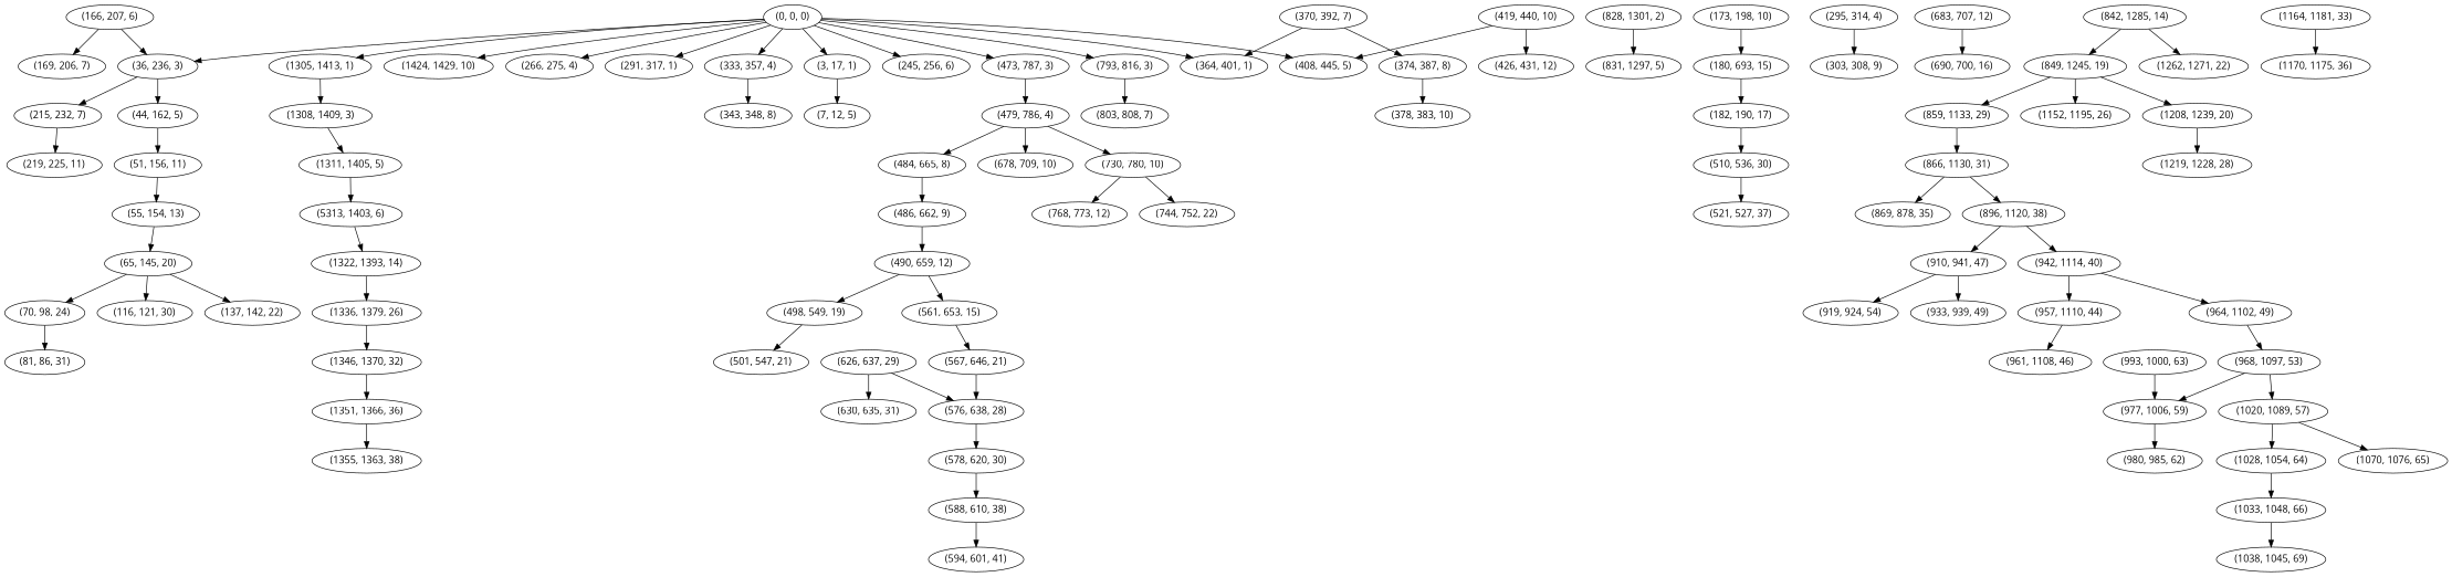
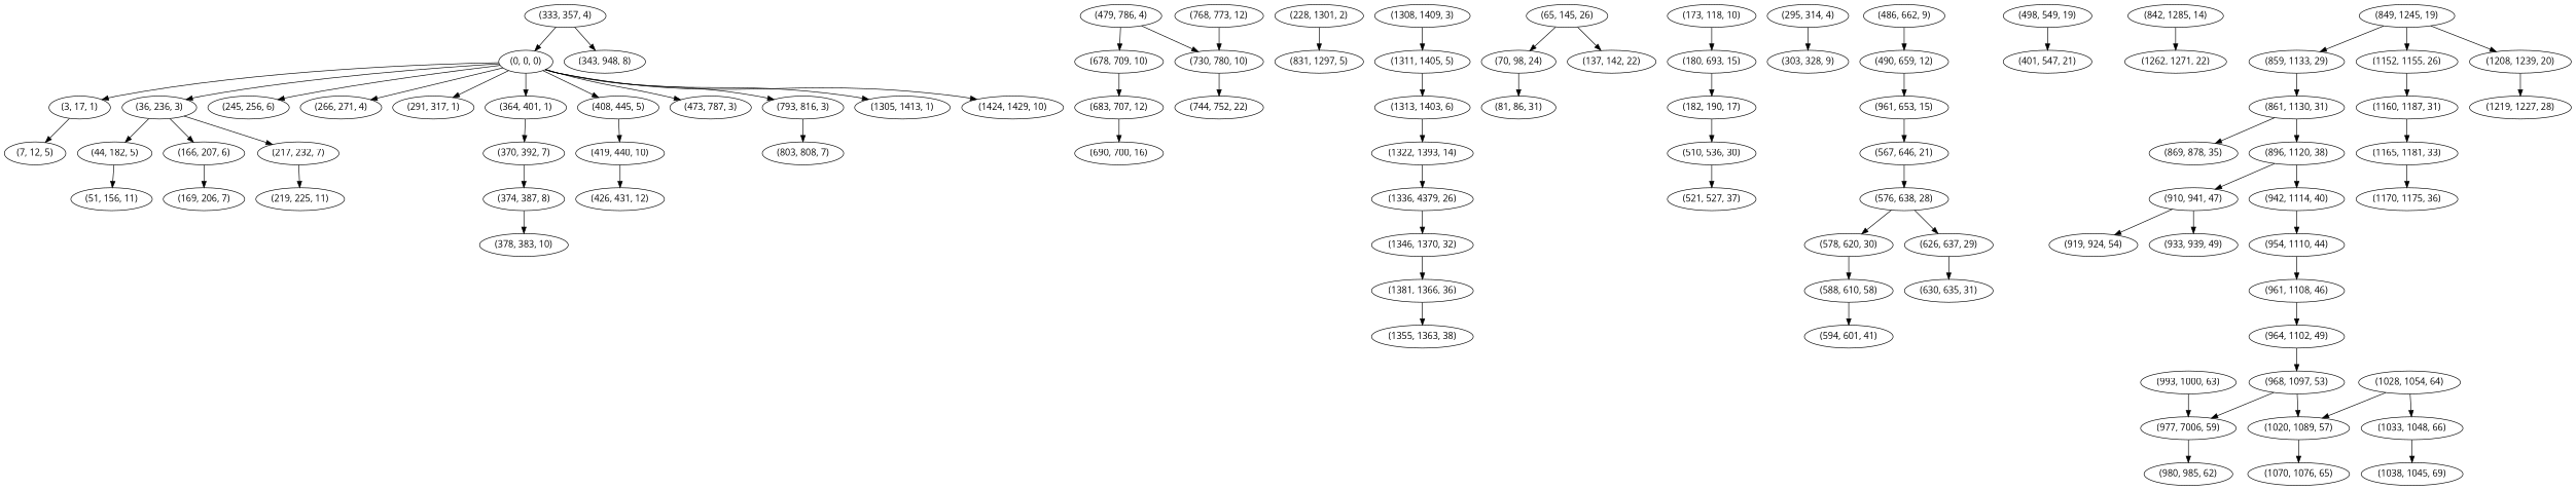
  digraph {
    fontname="Open Sans"
    node [fontname="Open Sans"]
    edge [fontname="Open Sans"]
    "(0, 0, 0)"
    "(3, 17, 1)"
    "(36, 236, 3)"
    "(245, 256, 6)"
-   "(266, 271, 4)" [label="(266, 275, 4)"]
+   "(266, 271, 4)"
    "(291, 317, 1)"
    "(333, 357, 4)"
    "(364, 401, 1)"
    "(408, 445, 5)"
    "(473, 787, 3)"
    "(793, 816, 3)"
    "(1305, 1413, 1)"
    "(1424, 1429, 10)"
    "(7, 12, 5)"
-   "(44, 162, 5)"
+   "(44, 162, 5)" [label="(44, 182, 5)"]
    "(166, 207, 6)"
-   "(215, 232, 7)"
-   "(343, 348, 8)"
+   "(215, 232, 7)" [label="(217, 232, 7)"]
+   "(343, 348, 8)" [label="(343, 948, 8)"]
    "(370, 392, 7)"
    "(419, 440, 10)"
    "(479, 786, 4)"
    "(803, 808, 7)"
-   "(828, 1301, 2)"
+   "(828, 1301, 2)" [label="(228, 1301, 2)"]
    "(831, 1297, 5)"
    "(1308, 1409, 3)"
    "(51, 156, 11)"
    "(169, 206, 7)"
    "(219, 225, 11)"
-   "(55, 154, 13)"
-   "(65, 145, 20)"
+   "(65, 145, 20)" [label="(65, 145, 26)"]
    "(70, 98, 24)"
-   "(116, 121, 30)"
    "(137, 142, 22)"
    "(81, 86, 31)"
    n35 [label="(180, 693, 15)"]
-   "(173, 198, 10)"
+   "(173, 198, 10)" [label="(173, 118, 10)"]
    "(182, 190, 17)"
    "(510, 536, 30)"
    "(295, 314, 4)"
-   "(303, 308, 9)"
+   "(303, 308, 9)" [label="(303, 328, 9)"]
    "(374, 387, 8)"
    "(378, 383, 10)"
    "(426, 431, 12)"
-   "(484, 665, 8)"
    "(678, 709, 10)"
    "(730, 780, 10)"
    "(486, 662, 9)"
    "(683, 707, 12)"
    "(744, 752, 22)"
    "(768, 773, 12)"
    "(490, 659, 12)"
    "(498, 549, 19)"
-   "(561, 653, 15)"
-   "(501, 547, 21)"
+   "(561, 653, 15)" [label="(961, 653, 15)"]
+   "(501, 547, 21)" [label="(401, 547, 21)"]
    "(567, 646, 21)"
    "(521, 527, 37)"
    "(576, 638, 28)"
    "(578, 620, 30)"
    "(626, 637, 29)"
-   "(588, 610, 38)"
+   "(588, 610, 38)" [label="(588, 610, 58)"]
    "(630, 635, 31)"
    "(594, 601, 41)"
    "(690, 700, 16)"
    "(842, 1285, 14)"
    "(849, 1245, 19)"
    "(1262, 1271, 22)"
    "(859, 1133, 29)"
-   "(1152, 1195, 26)"
+   "(1152, 1195, 26)" [label="(1152, 1155, 26)"]
    "(1208, 1239, 20)"
-   "(861, 1130, 31)" [label="(866, 1130, 31)"]
-   "(1219, 1228, 28)"
+   "(861, 1130, 31)"
+   "(1160, 1187, 31)"
+   "(1219, 1228, 28)" [label="(1219, 1227, 28)"]
    "(869, 878, 35)"
    "(896, 1120, 38)"
    "(910, 941, 47)"
    n76 [label="(942, 1114, 40)"]
    "(919, 924, 54)"
    "(933, 939, 49)"
-   "(957, 1110, 44)"
+   "(957, 1110, 44)" [label="(954, 1110, 44)"]
    "(961, 1108, 46)"
    "(964, 1102, 49)"
    "(968, 1097, 53)"
-   "(977, 1006, 59)"
+   "(977, 1006, 59)" [label="(977, 7006, 59)"]
    "(1020, 1089, 57)"
    "(980, 985, 62)"
    "(1028, 1054, 64)"
    "(1070, 1076, 65)"
    "(993, 1000, 63)"
    "(1033, 1048, 66)"
    "(1038, 1045, 69)"
-   "(1164, 1181, 33)"
+   "(1164, 1181, 33)" [label="(1165, 1181, 33)"]
    "(1170, 1175, 36)"
    "(1311, 1405, 5)"
-   "(1313, 1403, 6)" [label="(5313, 1403, 6)"]
+   "(1313, 1403, 6)"
    "(1322, 1393, 14)"
-   "(1336, 1379, 26)"
+   "(1336, 1379, 26)" [label="(1336, 4379, 26)"]
    "(1346, 1370, 32)"
-   "(1351, 1366, 36)"
+   "(1351, 1366, 36)" [label="(1381, 1366, 36)"]
    "(1355, 1363, 38)"
    "(0, 0, 0)" -> "(3, 17, 1)"
    "(0, 0, 0)" -> "(36, 236, 3)"
    "(0, 0, 0)" -> "(245, 256, 6)"
    "(0, 0, 0)" -> "(266, 271, 4)"
    "(0, 0, 0)" -> "(291, 317, 1)"
-   "(0, 0, 0)" -> "(333, 357, 4)"
+   "(333, 357, 4)" -> "(0, 0, 0)"
    "(0, 0, 0)" -> "(364, 401, 1)"
    "(0, 0, 0)" -> "(408, 445, 5)"
    "(0, 0, 0)" -> "(473, 787, 3)"
    "(0, 0, 0)" -> "(793, 816, 3)"
    "(0, 0, 0)" -> "(1305, 1413, 1)"
    "(0, 0, 0)" -> "(1424, 1429, 10)"
    "(3, 17, 1)" -> "(7, 12, 5)"
    "(36, 236, 3)" -> "(44, 162, 5)"
-   "(166, 207, 6)" -> "(36, 236, 3)"
+   "(36, 236, 3)" -> "(166, 207, 6)"
    "(36, 236, 3)" -> "(215, 232, 7)"
    "(333, 357, 4)" -> "(343, 348, 8)"
-   "(370, 392, 7)" -> "(364, 401, 1)"
-   "(419, 440, 10)" -> "(408, 445, 5)"
-   "(473, 787, 3)" -> "(479, 786, 4)"
+   "(364, 401, 1)" -> "(370, 392, 7)"
+   "(408, 445, 5)" -> "(419, 440, 10)"
    "(793, 816, 3)" -> "(803, 808, 7)"
-   "(1305, 1413, 1)" -> "(1308, 1409, 3)"
    "(44, 162, 5)" -> "(51, 156, 11)"
    "(166, 207, 6)" -> "(169, 206, 7)"
    "(215, 232, 7)" -> "(219, 225, 11)"
    "(370, 392, 7)" -> "(374, 387, 8)"
    "(419, 440, 10)" -> "(426, 431, 12)"
-   "(479, 786, 4)" -> "(484, 665, 8)"
    "(479, 786, 4)" -> "(678, 709, 10)"
    "(479, 786, 4)" -> "(730, 780, 10)"
    "(828, 1301, 2)" -> "(831, 1297, 5)"
    "(1308, 1409, 3)" -> "(1311, 1405, 5)"
-   "(51, 156, 11)" -> "(55, 154, 13)"
-   "(55, 154, 13)" -> "(65, 145, 20)"
    "(65, 145, 20)" -> "(70, 98, 24)"
-   "(65, 145, 20)" -> "(116, 121, 30)"
    "(65, 145, 20)" -> "(137, 142, 22)"
    "(70, 98, 24)" -> "(81, 86, 31)"
    n35 -> "(182, 190, 17)"
    "(173, 198, 10)" -> n35
    "(182, 190, 17)" -> "(510, 536, 30)"
    "(510, 536, 30)" -> "(521, 527, 37)"
    "(295, 314, 4)" -> "(303, 308, 9)"
    "(374, 387, 8)" -> "(378, 383, 10)"
-   "(484, 665, 8)" -> "(486, 662, 9)"
+   "(678, 709, 10)" -> "(683, 707, 12)"
    "(730, 780, 10)" -> "(744, 752, 22)"
-   "(730, 780, 10)" -> "(768, 773, 12)"
+   "(768, 773, 12)" -> "(730, 780, 10)"
    "(486, 662, 9)" -> "(490, 659, 12)"
    "(683, 707, 12)" -> "(690, 700, 16)"
-   "(490, 659, 12)" -> "(498, 549, 19)"
    "(490, 659, 12)" -> "(561, 653, 15)"
    "(498, 549, 19)" -> "(501, 547, 21)"
    "(561, 653, 15)" -> "(567, 646, 21)"
    "(567, 646, 21)" -> "(576, 638, 28)"
    "(576, 638, 28)" -> "(578, 620, 30)"
-   "(626, 637, 29)" -> "(576, 638, 28)"
+   "(576, 638, 28)" -> "(626, 637, 29)"
    "(578, 620, 30)" -> "(588, 610, 38)"
    "(626, 637, 29)" -> "(630, 635, 31)"
    "(588, 610, 38)" -> "(594, 601, 41)"
-   "(842, 1285, 14)" -> "(849, 1245, 19)"
    "(842, 1285, 14)" -> "(1262, 1271, 22)"
    "(849, 1245, 19)" -> "(859, 1133, 29)"
    "(849, 1245, 19)" -> "(1152, 1195, 26)"
    "(849, 1245, 19)" -> "(1208, 1239, 20)"
    "(859, 1133, 29)" -> "(861, 1130, 31)"
+   "(1152, 1195, 26)" -> "(1160, 1187, 31)"
    "(1208, 1239, 20)" -> "(1219, 1228, 28)"
    "(861, 1130, 31)" -> "(869, 878, 35)"
    "(861, 1130, 31)" -> "(896, 1120, 38)"
+   "(1160, 1187, 31)" -> "(1164, 1181, 33)"
    "(896, 1120, 38)" -> "(910, 941, 47)"
    "(896, 1120, 38)" -> n76
    "(910, 941, 47)" -> "(919, 924, 54)"
    "(910, 941, 47)" -> "(933, 939, 49)"
    n76 -> "(957, 1110, 44)"
    "(957, 1110, 44)" -> "(961, 1108, 46)"
-   n76 -> "(964, 1102, 49)"
+   "(961, 1108, 46)" -> "(964, 1102, 49)"
    "(964, 1102, 49)" -> "(968, 1097, 53)"
    "(968, 1097, 53)" -> "(977, 1006, 59)"
    "(968, 1097, 53)" -> "(1020, 1089, 57)"
    "(977, 1006, 59)" -> "(980, 985, 62)"
-   "(1020, 1089, 57)" -> "(1028, 1054, 64)"
+   "(1028, 1054, 64)" -> "(1020, 1089, 57)"
    "(1020, 1089, 57)" -> "(1070, 1076, 65)"
    "(1028, 1054, 64)" -> "(1033, 1048, 66)"
    "(993, 1000, 63)" -> "(977, 1006, 59)"
    "(1033, 1048, 66)" -> "(1038, 1045, 69)"
    "(1164, 1181, 33)" -> "(1170, 1175, 36)"
    "(1311, 1405, 5)" -> "(1313, 1403, 6)"
    "(1313, 1403, 6)" -> "(1322, 1393, 14)"
    "(1322, 1393, 14)" -> "(1336, 1379, 26)"
    "(1336, 1379, 26)" -> "(1346, 1370, 32)"
    "(1346, 1370, 32)" -> "(1351, 1366, 36)"
    "(1351, 1366, 36)" -> "(1355, 1363, 38)"
  }
